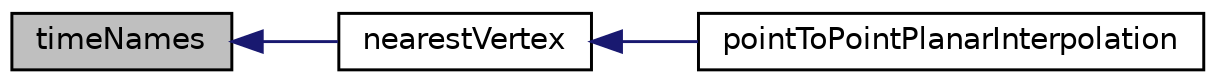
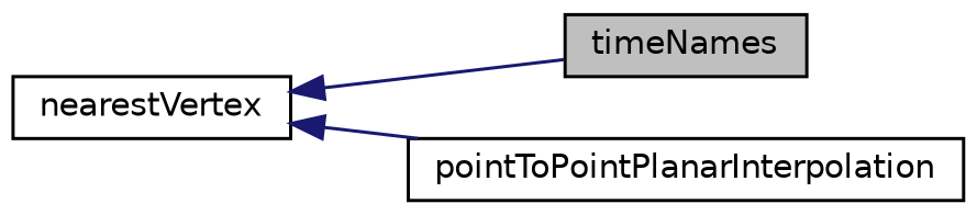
  digraph {
    rankdir=LR
    node [color=black fontname=Helvetica fontsize=10 shape=record]
    edge [color=midnightblue dir=back fontname=Helvetica fontsize=10 labelfontname=Helvetica labelfontsize=10 style=solid]
    n1 [fillcolor=grey75 fontcolor=black height=0.2 label=timeNames style=filled width=0.4]
    n2 [height=0.2 label=nearestVertex width=0.4]
    n3 [height=0.2 label=pointToPointPlanarInterpolation width=0.4]
-   n1 -> n2
+   n2 -> n1
    n2 -> n3
  }
